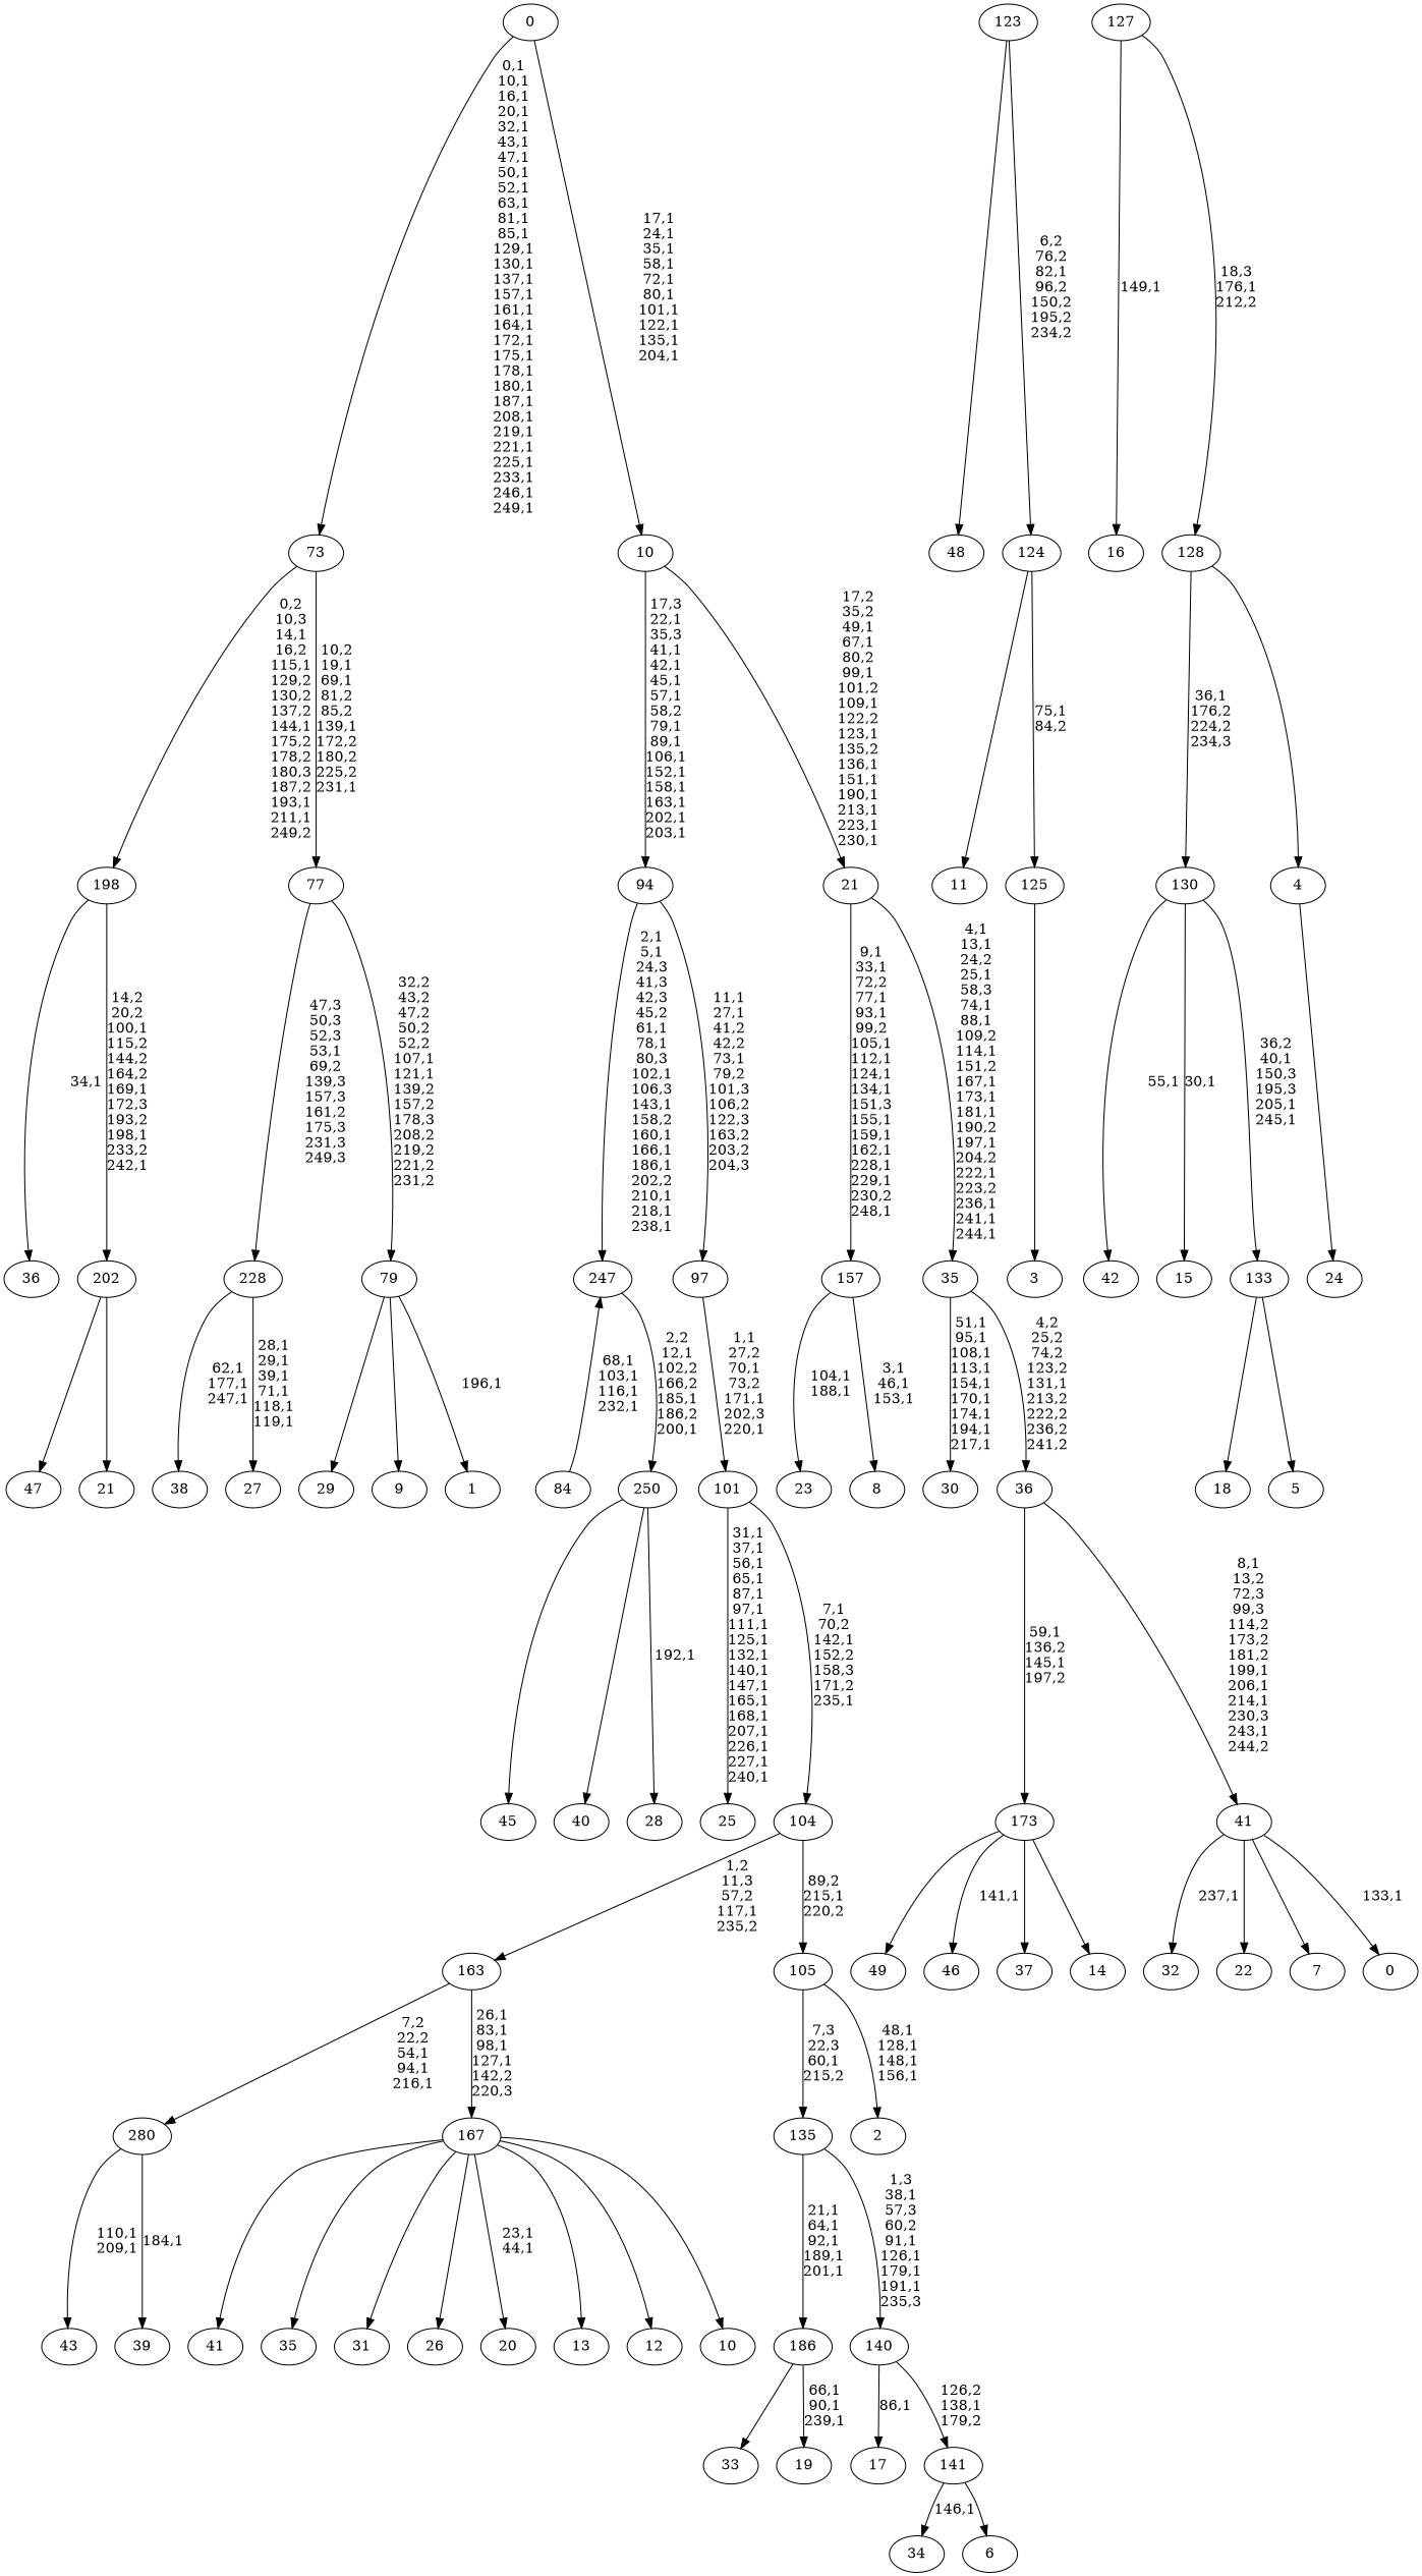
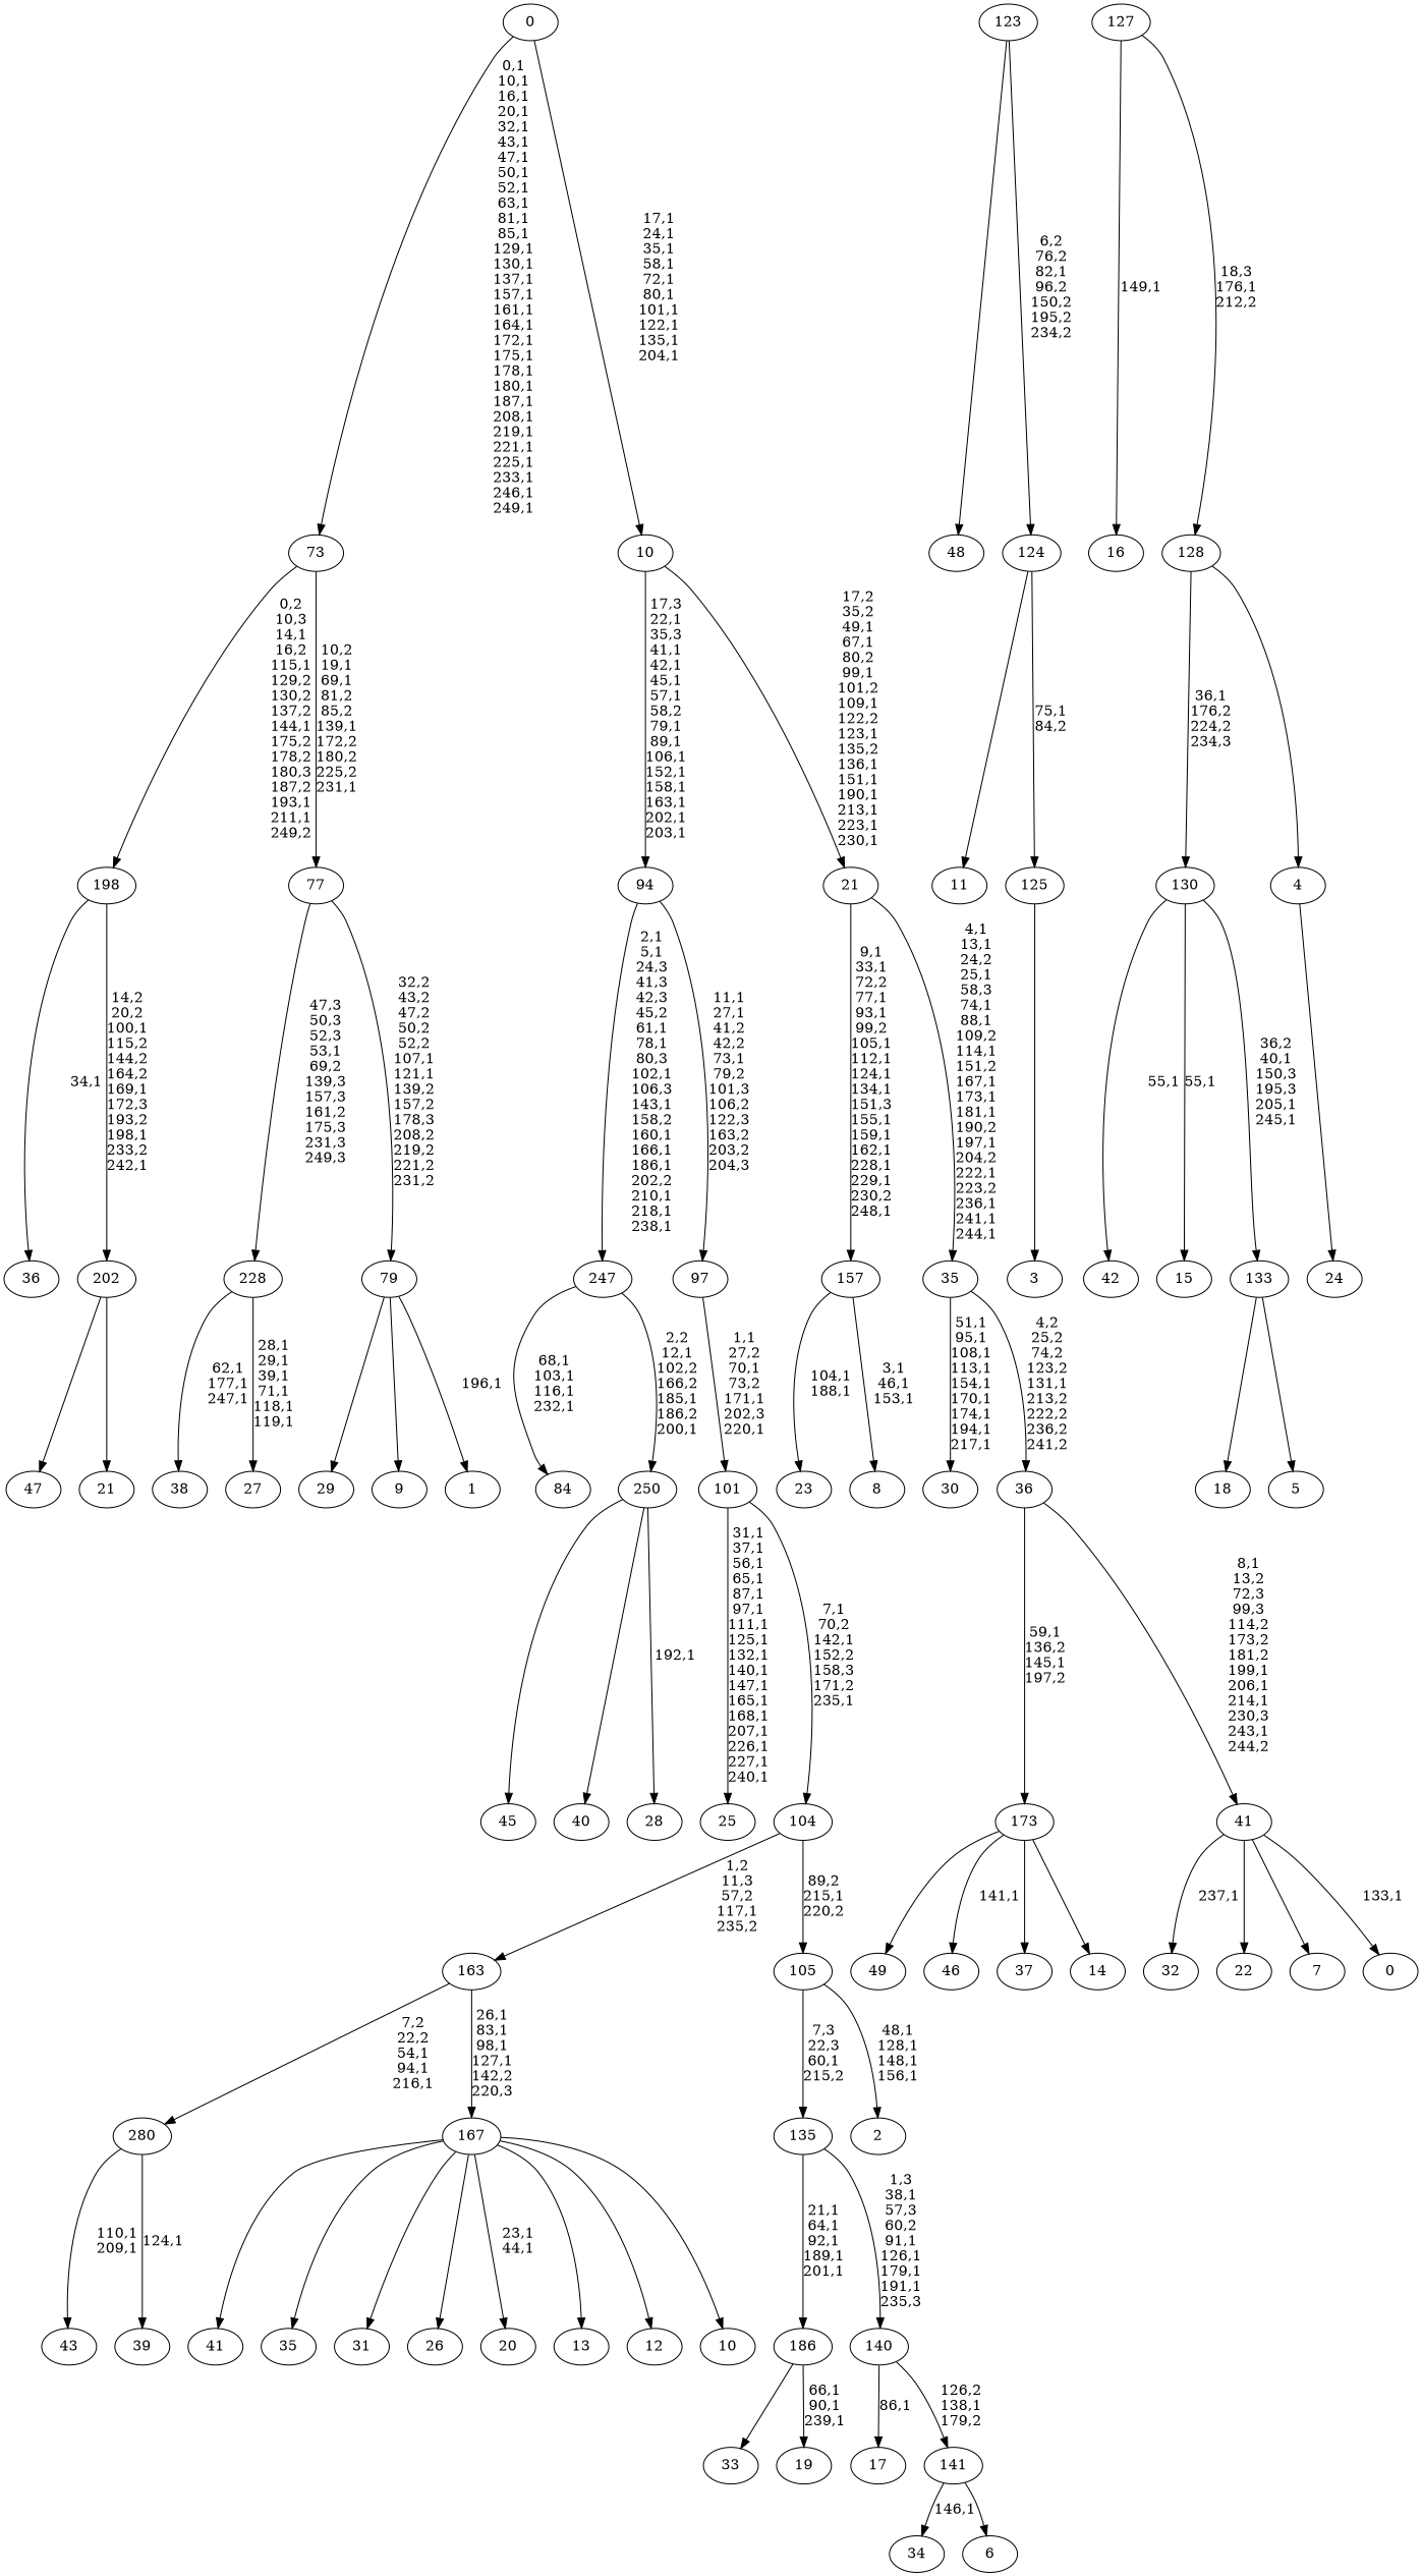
  digraph {
    n1 [label=49]
    n2 [label=48]
    n3 [label=47]
    n4 [label=46]
    n5 [label=45]
    n6 [label=84]
    n7 [label=43]
    n8 [label=42]
    n9 [label=41]
    n10 [label=40]
    n11 [label=39]
    280
    n13 [label=38]
    n14 [label=37]
    n15 [label=36]
    n16 [label=35]
    n17 [label=34]
    n18 [label=33]
    n19 [label=32]
    n20 [label=31]
    n21 [label=30]
    n22 [label=29]
    n23 [label=28]
    250
    247
    n26 [label=27]
    228
    n28 [label=26]
    n29 [label=25]
    n30 [label=24]
    n31 [label=23]
    n32 [label=22]
    n33 [label=21]
    202
    198
    n36 [label=20]
    n37 [label=19]
    186
    n39 [label=18]
    n40 [label=17]
    n41 [label=16]
    n42 [label=15]
    n43 [label=14]
    173
    n45 [label=13]
    n46 [label=12]
    n47 [label=11]
    n48 [label=10]
    167
    163
    n51 [label=9]
    n52 [label=8]
    157
    n54 [label=7]
    n55 [label=6]
    141
    140
    135
    n59 [label=5]
    133
    130
    n62 [label=4]
    128
    127
    n65 [label=3]
    125
    124
    123
    n69 [label=2]
    105
    104
    101
    97
    94
    n75 [label=1]
    79
    77
    73
    n79 [label=0]
    41
    36
    35
    21
    10
    0
    280 -> n7 [label="110,1\n209,1"]
-   280 -> n11 [label="184,1"]
+   280 -> n11 [label="124,1"]
    250 -> n5
    250 -> n10
    250 -> n23 [label="192,1"]
-   n6 -> 247 [label="68,1\n103,1\n116,1\n232,1"]
+   247 -> n6 [label="68,1\n103,1\n116,1\n232,1"]
    247 -> 250 [label="2,2\n12,1\n102,2\n166,2\n185,1\n186,2\n200,1"]
    228 -> n13 [label="62,1\n177,1\n247,1"]
    228 -> n26 [label="28,1\n29,1\n39,1\n71,1\n118,1\n119,1"]
    202 -> n3
    202 -> n33
    198 -> n15 [label="34,1"]
    198 -> 202 [label="14,2\n20,2\n100,1\n115,2\n144,2\n164,2\n169,1\n172,3\n193,2\n198,1\n233,2\n242,1"]
    186 -> n18
    186 -> n37 [label="66,1\n90,1\n239,1"]
    173 -> n1
    173 -> n4 [label="141,1"]
    173 -> n14
    173 -> n43
    167 -> n9
    167 -> n16
    167 -> n20
    167 -> n28
    167 -> n36 [label="23,1\n44,1"]
    167 -> n45
    167 -> n46
    167 -> n48
    163 -> 280 [label="7,2\n22,2\n54,1\n94,1\n216,1"]
    163 -> 167 [label="26,1\n83,1\n98,1\n127,1\n142,2\n220,3"]
    157 -> n31 [label="104,1\n188,1"]
    157 -> n52 [label="3,1\n46,1\n153,1"]
    141 -> n17 [label="146,1"]
    141 -> n55
    140 -> n40 [label="86,1"]
    140 -> 141 [label="126,2\n138,1\n179,2"]
    135 -> 186 [label="21,1\n64,1\n92,1\n189,1\n201,1"]
    135 -> 140 [label="1,3\n38,1\n57,3\n60,2\n91,1\n126,1\n179,1\n191,1\n235,3"]
    133 -> n39
    133 -> n59
    130 -> n8 [label="55,1"]
-   130 -> n42 [label="30,1"]
+   130 -> n42 [label="55,1"]
    130 -> 133 [label="36,2\n40,1\n150,3\n195,3\n205,1\n245,1"]
    n62 -> n30
    128 -> 130 [label="36,1\n176,2\n224,2\n234,3"]
    128 -> n62
    127 -> n41 [label="149,1"]
    127 -> 128 [label="18,3\n176,1\n212,2"]
    125 -> n65
    124 -> n47
    124 -> 125 [label="75,1\n84,2"]
    123 -> n2
    123 -> 124 [label="6,2\n76,2\n82,1\n96,2\n150,2\n195,2\n234,2"]
    105 -> 135 [label="7,3\n22,3\n60,1\n215,2"]
    105 -> n69 [label="48,1\n128,1\n148,1\n156,1"]
    104 -> 163 [label="1,2\n11,3\n57,2\n117,1\n235,2"]
    104 -> 105 [label="89,2\n215,1\n220,2"]
    101 -> n29 [label="31,1\n37,1\n56,1\n65,1\n87,1\n97,1\n111,1\n125,1\n132,1\n140,1\n147,1\n165,1\n168,1\n207,1\n226,1\n227,1\n240,1"]
    101 -> 104 [label="7,1\n70,2\n142,1\n152,2\n158,3\n171,2\n235,1"]
    97 -> 101 [label="1,1\n27,2\n70,1\n73,2\n171,1\n202,3\n220,1"]
    94 -> 247 [label="2,1\n5,1\n24,3\n41,3\n42,3\n45,2\n61,1\n78,1\n80,3\n102,1\n106,3\n143,1\n158,2\n160,1\n166,1\n186,1\n202,2\n210,1\n218,1\n238,1"]
    94 -> 97 [label="11,1\n27,1\n41,2\n42,2\n73,1\n79,2\n101,3\n106,2\n122,3\n163,2\n203,2\n204,3"]
    79 -> n22
    79 -> n51
    79 -> n75 [label="196,1"]
    77 -> 228 [label="47,3\n50,3\n52,3\n53,1\n69,2\n139,3\n157,3\n161,2\n175,3\n231,3\n249,3"]
    77 -> 79 [label="32,2\n43,2\n47,2\n50,2\n52,2\n107,1\n121,1\n139,2\n157,2\n178,3\n208,2\n219,2\n221,2\n231,2"]
    73 -> 198 [label="0,2\n10,3\n14,1\n16,2\n115,1\n129,2\n130,2\n137,2\n144,1\n175,2\n178,2\n180,3\n187,2\n193,1\n211,1\n249,2"]
    73 -> 77 [label="10,2\n19,1\n69,1\n81,2\n85,2\n139,1\n172,2\n180,2\n225,2\n231,1"]
    41 -> n19 [label="237,1"]
    41 -> n32
    41 -> n54
    41 -> n79 [label="133,1"]
    36 -> 173 [label="59,1\n136,2\n145,1\n197,2"]
    36 -> 41 [label="8,1\n13,2\n72,3\n99,3\n114,2\n173,2\n181,2\n199,1\n206,1\n214,1\n230,3\n243,1\n244,2"]
    35 -> n21 [label="51,1\n95,1\n108,1\n113,1\n154,1\n170,1\n174,1\n194,1\n217,1"]
    35 -> 36 [label="4,2\n25,2\n74,2\n123,2\n131,1\n213,2\n222,2\n236,2\n241,2"]
    21 -> 157 [label="9,1\n33,1\n72,2\n77,1\n93,1\n99,2\n105,1\n112,1\n124,1\n134,1\n151,3\n155,1\n159,1\n162,1\n228,1\n229,1\n230,2\n248,1"]
    21 -> 35 [label="4,1\n13,1\n24,2\n25,1\n58,3\n74,1\n88,1\n109,2\n114,1\n151,2\n167,1\n173,1\n181,1\n190,2\n197,1\n204,2\n222,1\n223,2\n236,1\n241,1\n244,1"]
    10 -> 94 [label="17,3\n22,1\n35,3\n41,1\n42,1\n45,1\n57,1\n58,2\n79,1\n89,1\n106,1\n152,1\n158,1\n163,1\n202,1\n203,1"]
    10 -> 21 [label="17,2\n35,2\n49,1\n67,1\n80,2\n99,1\n101,2\n109,1\n122,2\n123,1\n135,2\n136,1\n151,1\n190,1\n213,1\n223,1\n230,1"]
    0 -> 73 [label="0,1\n10,1\n16,1\n20,1\n32,1\n43,1\n47,1\n50,1\n52,1\n63,1\n81,1\n85,1\n129,1\n130,1\n137,1\n157,1\n161,1\n164,1\n172,1\n175,1\n178,1\n180,1\n187,1\n208,1\n219,1\n221,1\n225,1\n233,1\n246,1\n249,1"]
    0 -> 10 [label="17,1\n24,1\n35,1\n58,1\n72,1\n80,1\n101,1\n122,1\n135,1\n204,1"]
  }
